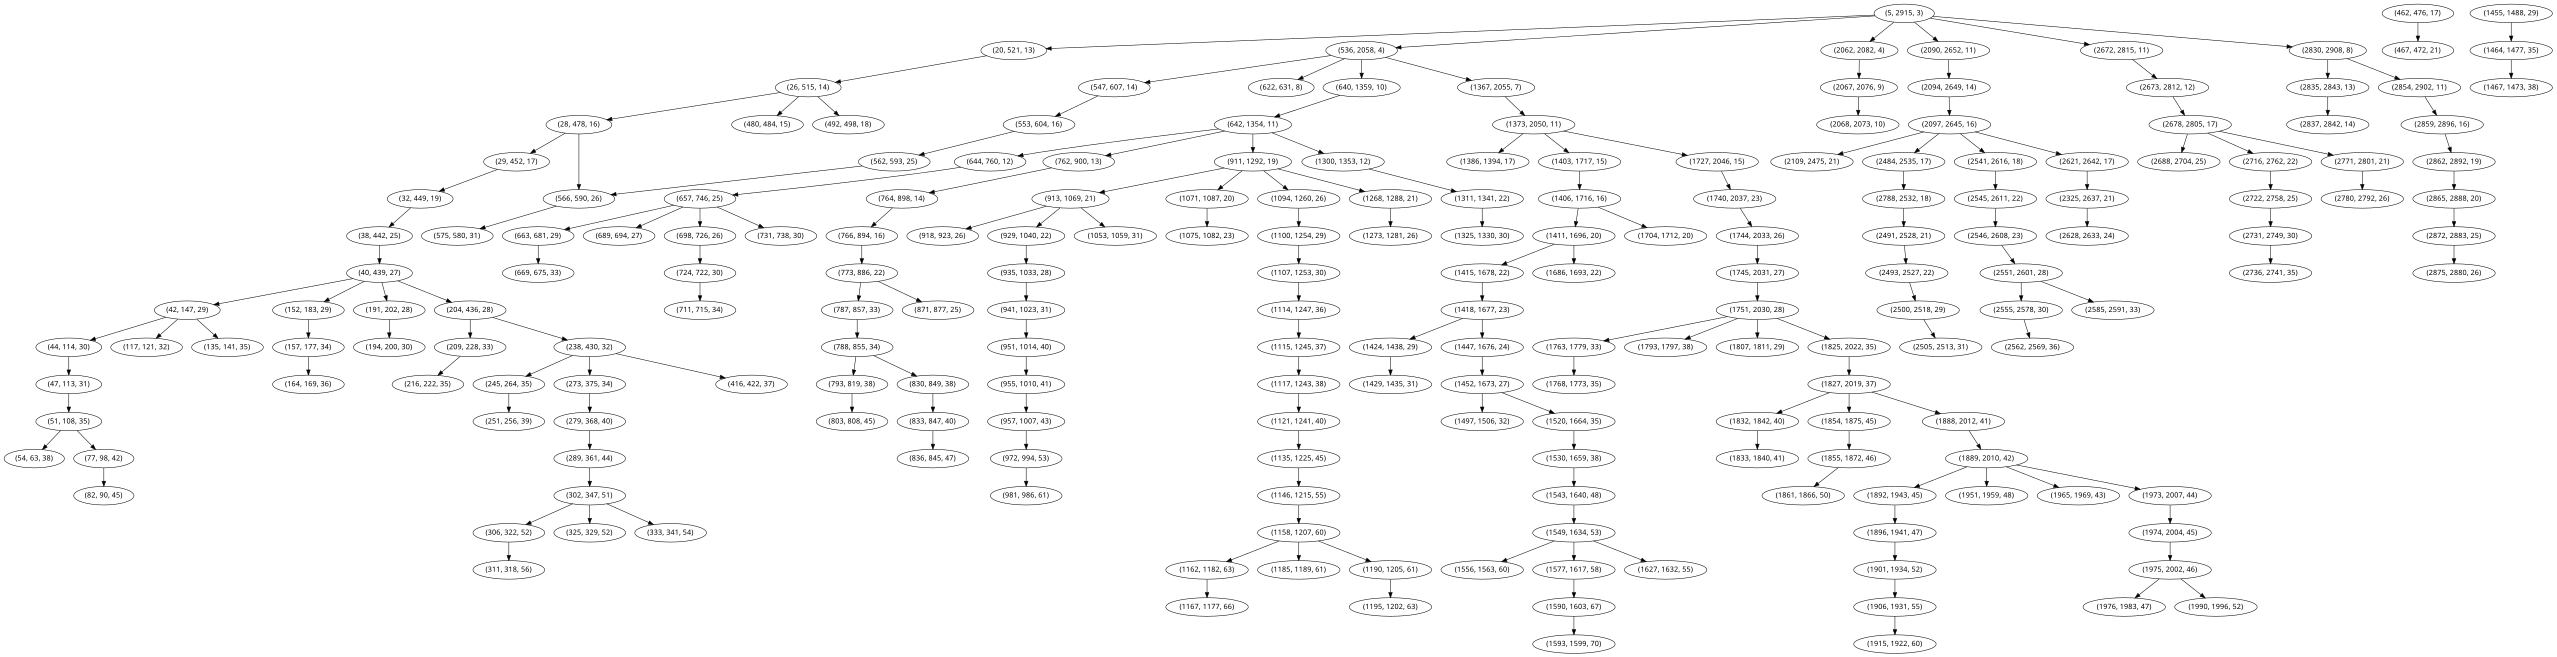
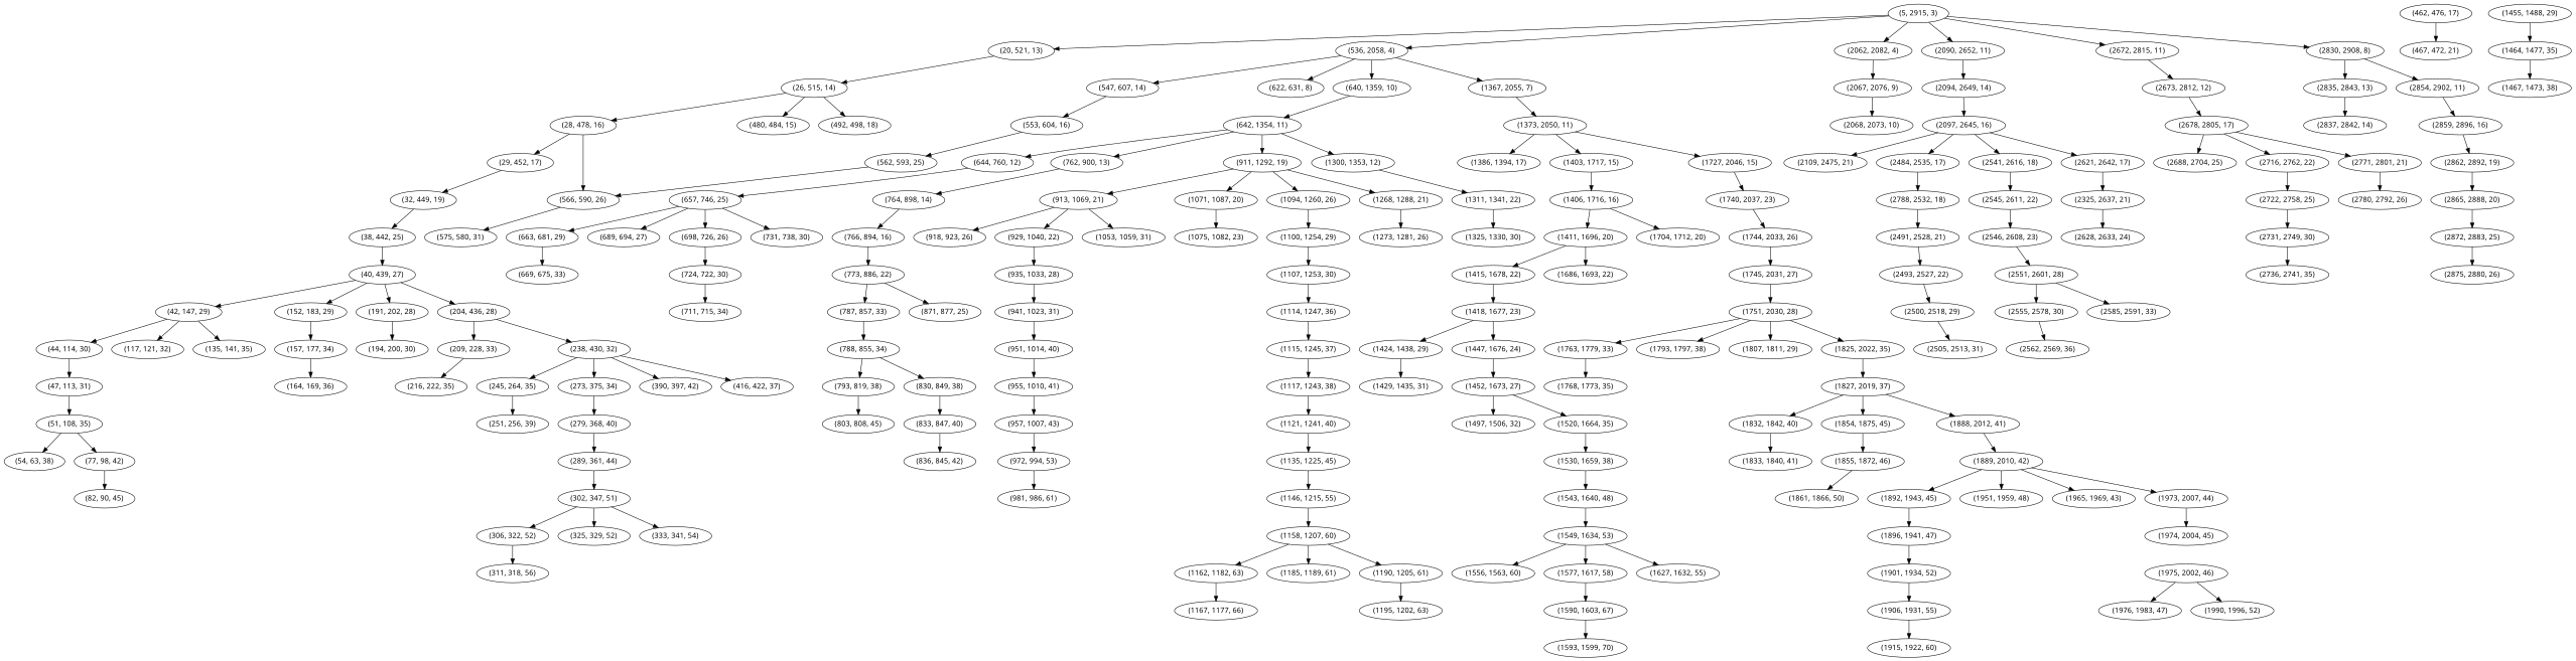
  digraph {
    fontname="Noto Sans"
    node [fontname="Noto Sans"]
    edge [fontname="Noto Sans"]
    "(5, 2915, 3)"
    "(20, 521, 13)"
    "(536, 2058, 4)"
    "(2062, 2082, 4)"
    "(2090, 2652, 11)"
    "(2672, 2815, 11)"
    "(2830, 2908, 8)"
    "(26, 515, 14)"
    "(547, 607, 14)"
    "(622, 631, 8)"
    "(640, 1359, 10)"
    "(1367, 2055, 7)"
    "(2067, 2076, 9)"
    "(2094, 2649, 14)"
    "(2673, 2812, 12)"
    "(2835, 2843, 13)"
    "(2854, 2902, 11)"
    "(28, 478, 16)"
    "(480, 484, 15)"
    "(492, 498, 18)"
    "(29, 452, 17)"
    "(566, 590, 26)"
    "(32, 449, 19)"
    "(462, 476, 17)"
    "(467, 472, 21)"
    "(38, 442, 25)"
    "(40, 439, 27)"
    "(42, 147, 29)"
    "(152, 183, 29)"
    "(191, 202, 28)"
    "(204, 436, 28)"
    "(44, 114, 30)"
    "(117, 121, 32)"
    "(135, 141, 35)"
    "(157, 177, 34)"
    "(194, 200, 30)"
    "(209, 228, 33)"
    "(238, 430, 32)"
    "(47, 113, 31)"
    "(51, 108, 35)"
    "(54, 63, 38)"
    "(77, 98, 42)"
    "(82, 90, 45)"
    "(164, 169, 36)"
    "(216, 222, 35)"
    "(245, 264, 35)"
    "(273, 375, 34)"
+   "(390, 397, 42)"
    "(416, 422, 37)"
    "(251, 256, 39)"
    "(279, 368, 40)"
    "(289, 361, 44)"
    "(302, 347, 51)"
    "(306, 322, 52)"
    "(325, 329, 52)"
    "(333, 341, 54)"
    "(311, 318, 56)"
    "(553, 604, 16)"
    "(642, 1354, 11)"
    "(1373, 2050, 11)"
    "(562, 593, 25)"
    "(575, 580, 31)"
    "(644, 760, 12)"
    "(762, 900, 13)"
    "(911, 1292, 19)"
    "(1300, 1353, 12)"
    "(657, 746, 25)"
    "(764, 898, 14)"
    "(913, 1069, 21)"
    "(1071, 1087, 20)"
    "(1094, 1260, 26)"
    "(1268, 1288, 21)"
    "(1311, 1341, 22)"
    "(663, 681, 29)"
    "(689, 694, 27)"
    "(698, 726, 26)"
    "(731, 738, 30)"
    "(669, 675, 33)"
    n79 [label="(724, 722, 30)"]
    "(711, 715, 34)"
    "(766, 894, 16)"
    "(773, 886, 22)"
    "(787, 857, 33)"
    "(871, 877, 25)"
    "(788, 855, 34)"
    "(793, 819, 38)"
    "(830, 849, 38)"
    "(803, 808, 45)"
    "(833, 847, 40)"
-   "(836, 845, 42)" [label="(836, 845, 47)"]
+   "(836, 845, 42)"
    "(918, 923, 26)"
    "(929, 1040, 22)"
    "(1053, 1059, 31)"
    "(1075, 1082, 23)"
    "(1100, 1254, 29)"
    "(1273, 1281, 26)"
    "(935, 1033, 28)"
    "(941, 1023, 31)"
    "(951, 1014, 40)"
    "(955, 1010, 41)"
    "(957, 1007, 43)"
    "(972, 994, 53)"
    "(981, 986, 61)"
    "(1107, 1253, 30)"
    "(1114, 1247, 36)"
    "(1115, 1245, 37)"
    "(1117, 1243, 38)"
    "(1121, 1241, 40)"
    "(1135, 1225, 45)"
    "(1146, 1215, 55)"
    "(1158, 1207, 60)"
    "(1162, 1182, 63)"
    "(1185, 1189, 61)"
    "(1190, 1205, 61)"
    "(1167, 1177, 66)"
    "(1195, 1202, 63)"
    "(1325, 1330, 30)"
    "(1386, 1394, 17)"
    "(1403, 1717, 15)"
    "(1727, 2046, 15)"
    "(1406, 1716, 16)"
    "(1740, 2037, 23)"
    "(1411, 1696, 20)"
    "(1704, 1712, 20)"
    "(1415, 1678, 22)"
    "(1686, 1693, 22)"
    "(1418, 1677, 23)"
    "(1424, 1438, 29)"
    "(1447, 1676, 24)"
    "(1429, 1435, 31)"
    "(1452, 1673, 27)"
    "(1497, 1506, 32)"
    "(1520, 1664, 35)"
    "(1455, 1488, 29)"
    "(1464, 1477, 35)"
    "(1530, 1659, 38)"
    "(1467, 1473, 38)"
    "(1543, 1640, 48)"
    "(1549, 1634, 53)"
    "(1556, 1563, 60)"
    "(1577, 1617, 58)"
    "(1627, 1632, 55)"
    "(1590, 1603, 67)"
    "(1593, 1599, 70)"
    "(1744, 2033, 26)"
    "(1745, 2031, 27)"
    "(1751, 2030, 28)"
    "(1763, 1779, 33)"
    "(1793, 1797, 38)"
    "(1807, 1811, 29)"
    "(1825, 2022, 35)"
    "(1768, 1773, 35)"
    "(1827, 2019, 37)"
    "(1832, 1842, 40)"
    "(1854, 1875, 45)"
    "(1888, 2012, 41)"
    "(1833, 1840, 41)"
    "(1855, 1872, 46)"
    "(1889, 2010, 42)"
    "(1861, 1866, 50)"
    "(1892, 1943, 45)"
    "(1951, 1959, 48)"
    "(1965, 1969, 43)"
    "(1973, 2007, 44)"
    "(1896, 1941, 47)"
    "(1974, 2004, 45)"
    "(1901, 1934, 52)"
    "(1906, 1931, 55)"
    "(1915, 1922, 60)"
    "(1975, 2002, 46)"
    "(1976, 1983, 47)"
    "(1990, 1996, 52)"
    "(2068, 2073, 10)"
    "(2097, 2645, 16)"
    "(2109, 2475, 21)"
    "(2484, 2535, 17)"
    "(2541, 2616, 18)"
    "(2621, 2642, 17)"
    n179 [label="(2788, 2532, 18)"]
    "(2545, 2611, 22)"
    n181 [label="(2325, 2637, 21)"]
    "(2491, 2528, 21)"
    "(2493, 2527, 22)"
    "(2500, 2518, 29)"
    "(2505, 2513, 31)"
    "(2546, 2608, 23)"
    "(2551, 2601, 28)"
    "(2555, 2578, 30)"
    "(2585, 2591, 33)"
    "(2562, 2569, 36)"
    "(2628, 2633, 24)"
    "(2678, 2805, 17)"
    "(2688, 2704, 25)"
    "(2716, 2762, 22)"
    "(2771, 2801, 21)"
    "(2722, 2758, 25)"
    "(2780, 2792, 26)"
    "(2731, 2749, 30)"
    "(2736, 2741, 35)"
    "(2837, 2842, 14)"
    "(2859, 2896, 16)"
    "(2862, 2892, 19)"
    "(2865, 2888, 20)"
    "(2872, 2883, 25)"
    "(2875, 2880, 26)"
    "(5, 2915, 3)" -> "(20, 521, 13)"
    "(5, 2915, 3)" -> "(536, 2058, 4)"
    "(5, 2915, 3)" -> "(2062, 2082, 4)"
    "(5, 2915, 3)" -> "(2090, 2652, 11)"
    "(5, 2915, 3)" -> "(2672, 2815, 11)"
    "(5, 2915, 3)" -> "(2830, 2908, 8)"
    "(20, 521, 13)" -> "(26, 515, 14)"
    "(536, 2058, 4)" -> "(547, 607, 14)"
    "(536, 2058, 4)" -> "(622, 631, 8)"
    "(536, 2058, 4)" -> "(640, 1359, 10)"
    "(536, 2058, 4)" -> "(1367, 2055, 7)"
    "(2062, 2082, 4)" -> "(2067, 2076, 9)"
    "(2090, 2652, 11)" -> "(2094, 2649, 14)"
    "(2672, 2815, 11)" -> "(2673, 2812, 12)"
    "(2830, 2908, 8)" -> "(2835, 2843, 13)"
    "(2830, 2908, 8)" -> "(2854, 2902, 11)"
    "(26, 515, 14)" -> "(28, 478, 16)"
    "(26, 515, 14)" -> "(480, 484, 15)"
    "(26, 515, 14)" -> "(492, 498, 18)"
    "(547, 607, 14)" -> "(553, 604, 16)"
    "(640, 1359, 10)" -> "(642, 1354, 11)"
    "(1367, 2055, 7)" -> "(1373, 2050, 11)"
    "(2067, 2076, 9)" -> "(2068, 2073, 10)"
    "(2094, 2649, 14)" -> "(2097, 2645, 16)"
    "(2673, 2812, 12)" -> "(2678, 2805, 17)"
    "(2835, 2843, 13)" -> "(2837, 2842, 14)"
    "(2854, 2902, 11)" -> "(2859, 2896, 16)"
    "(28, 478, 16)" -> "(29, 452, 17)"
    "(28, 478, 16)" -> "(566, 590, 26)"
    "(29, 452, 17)" -> "(32, 449, 19)"
    "(566, 590, 26)" -> "(575, 580, 31)"
    "(32, 449, 19)" -> "(38, 442, 25)"
    "(462, 476, 17)" -> "(467, 472, 21)"
    "(38, 442, 25)" -> "(40, 439, 27)"
    "(40, 439, 27)" -> "(42, 147, 29)"
    "(40, 439, 27)" -> "(152, 183, 29)"
    "(40, 439, 27)" -> "(191, 202, 28)"
    "(40, 439, 27)" -> "(204, 436, 28)"
    "(42, 147, 29)" -> "(44, 114, 30)"
    "(42, 147, 29)" -> "(117, 121, 32)"
    "(42, 147, 29)" -> "(135, 141, 35)"
    "(152, 183, 29)" -> "(157, 177, 34)"
    "(191, 202, 28)" -> "(194, 200, 30)"
    "(204, 436, 28)" -> "(209, 228, 33)"
    "(204, 436, 28)" -> "(238, 430, 32)"
    "(44, 114, 30)" -> "(47, 113, 31)"
    "(157, 177, 34)" -> "(164, 169, 36)"
    "(209, 228, 33)" -> "(216, 222, 35)"
    "(238, 430, 32)" -> "(245, 264, 35)"
    "(238, 430, 32)" -> "(273, 375, 34)"
+   "(238, 430, 32)" -> "(390, 397, 42)"
    "(238, 430, 32)" -> "(416, 422, 37)"
    "(47, 113, 31)" -> "(51, 108, 35)"
    "(51, 108, 35)" -> "(54, 63, 38)"
    "(51, 108, 35)" -> "(77, 98, 42)"
    "(77, 98, 42)" -> "(82, 90, 45)"
    "(245, 264, 35)" -> "(251, 256, 39)"
    "(273, 375, 34)" -> "(279, 368, 40)"
    "(279, 368, 40)" -> "(289, 361, 44)"
    "(289, 361, 44)" -> "(302, 347, 51)"
    "(302, 347, 51)" -> "(306, 322, 52)"
    "(302, 347, 51)" -> "(325, 329, 52)"
    "(302, 347, 51)" -> "(333, 341, 54)"
    "(306, 322, 52)" -> "(311, 318, 56)"
    "(553, 604, 16)" -> "(562, 593, 25)"
    "(642, 1354, 11)" -> "(644, 760, 12)"
    "(642, 1354, 11)" -> "(762, 900, 13)"
    "(642, 1354, 11)" -> "(911, 1292, 19)"
    "(642, 1354, 11)" -> "(1300, 1353, 12)"
    "(1373, 2050, 11)" -> "(1386, 1394, 17)"
    "(1373, 2050, 11)" -> "(1403, 1717, 15)"
    "(1373, 2050, 11)" -> "(1727, 2046, 15)"
    "(562, 593, 25)" -> "(566, 590, 26)"
    "(644, 760, 12)" -> "(657, 746, 25)"
    "(762, 900, 13)" -> "(764, 898, 14)"
    "(911, 1292, 19)" -> "(913, 1069, 21)"
    "(911, 1292, 19)" -> "(1071, 1087, 20)"
    "(911, 1292, 19)" -> "(1094, 1260, 26)"
    "(911, 1292, 19)" -> "(1268, 1288, 21)"
    "(1300, 1353, 12)" -> "(1311, 1341, 22)"
    "(657, 746, 25)" -> "(663, 681, 29)"
    "(657, 746, 25)" -> "(689, 694, 27)"
    "(657, 746, 25)" -> "(698, 726, 26)"
    "(657, 746, 25)" -> "(731, 738, 30)"
    "(764, 898, 14)" -> "(766, 894, 16)"
    "(913, 1069, 21)" -> "(918, 923, 26)"
    "(913, 1069, 21)" -> "(929, 1040, 22)"
    "(913, 1069, 21)" -> "(1053, 1059, 31)"
    "(1071, 1087, 20)" -> "(1075, 1082, 23)"
    "(1094, 1260, 26)" -> "(1100, 1254, 29)"
    "(1268, 1288, 21)" -> "(1273, 1281, 26)"
    "(1311, 1341, 22)" -> "(1325, 1330, 30)"
    "(663, 681, 29)" -> "(669, 675, 33)"
    "(698, 726, 26)" -> n79
    n79 -> "(711, 715, 34)"
    "(766, 894, 16)" -> "(773, 886, 22)"
    "(773, 886, 22)" -> "(787, 857, 33)"
    "(773, 886, 22)" -> "(871, 877, 25)"
    "(787, 857, 33)" -> "(788, 855, 34)"
    "(788, 855, 34)" -> "(793, 819, 38)"
    "(788, 855, 34)" -> "(830, 849, 38)"
    "(793, 819, 38)" -> "(803, 808, 45)"
    "(830, 849, 38)" -> "(833, 847, 40)"
    "(833, 847, 40)" -> "(836, 845, 42)"
    "(929, 1040, 22)" -> "(935, 1033, 28)"
    "(1100, 1254, 29)" -> "(1107, 1253, 30)"
    "(935, 1033, 28)" -> "(941, 1023, 31)"
    "(941, 1023, 31)" -> "(951, 1014, 40)"
    "(951, 1014, 40)" -> "(955, 1010, 41)"
    "(955, 1010, 41)" -> "(957, 1007, 43)"
    "(957, 1007, 43)" -> "(972, 994, 53)"
    "(972, 994, 53)" -> "(981, 986, 61)"
    "(1107, 1253, 30)" -> "(1114, 1247, 36)"
    "(1114, 1247, 36)" -> "(1115, 1245, 37)"
    "(1115, 1245, 37)" -> "(1117, 1243, 38)"
    "(1117, 1243, 38)" -> "(1121, 1241, 40)"
    "(1121, 1241, 40)" -> "(1135, 1225, 45)"
    "(1135, 1225, 45)" -> "(1146, 1215, 55)"
    "(1146, 1215, 55)" -> "(1158, 1207, 60)"
    "(1158, 1207, 60)" -> "(1162, 1182, 63)"
    "(1158, 1207, 60)" -> "(1185, 1189, 61)"
    "(1158, 1207, 60)" -> "(1190, 1205, 61)"
    "(1162, 1182, 63)" -> "(1167, 1177, 66)"
    "(1190, 1205, 61)" -> "(1195, 1202, 63)"
    "(1403, 1717, 15)" -> "(1406, 1716, 16)"
    "(1727, 2046, 15)" -> "(1740, 2037, 23)"
    "(1406, 1716, 16)" -> "(1411, 1696, 20)"
    "(1406, 1716, 16)" -> "(1704, 1712, 20)"
    "(1740, 2037, 23)" -> "(1744, 2033, 26)"
    "(1411, 1696, 20)" -> "(1415, 1678, 22)"
    "(1411, 1696, 20)" -> "(1686, 1693, 22)"
    "(1415, 1678, 22)" -> "(1418, 1677, 23)"
    "(1418, 1677, 23)" -> "(1424, 1438, 29)"
    "(1418, 1677, 23)" -> "(1447, 1676, 24)"
    "(1424, 1438, 29)" -> "(1429, 1435, 31)"
    "(1447, 1676, 24)" -> "(1452, 1673, 27)"
    "(1452, 1673, 27)" -> "(1497, 1506, 32)"
    "(1452, 1673, 27)" -> "(1520, 1664, 35)"
    "(1520, 1664, 35)" -> "(1530, 1659, 38)"
    "(1455, 1488, 29)" -> "(1464, 1477, 35)"
    "(1464, 1477, 35)" -> "(1467, 1473, 38)"
    "(1530, 1659, 38)" -> "(1543, 1640, 48)"
    "(1543, 1640, 48)" -> "(1549, 1634, 53)"
    "(1549, 1634, 53)" -> "(1556, 1563, 60)"
    "(1549, 1634, 53)" -> "(1577, 1617, 58)"
    "(1549, 1634, 53)" -> "(1627, 1632, 55)"
    "(1577, 1617, 58)" -> "(1590, 1603, 67)"
    "(1590, 1603, 67)" -> "(1593, 1599, 70)"
    "(1744, 2033, 26)" -> "(1745, 2031, 27)"
    "(1745, 2031, 27)" -> "(1751, 2030, 28)"
    "(1751, 2030, 28)" -> "(1763, 1779, 33)"
    "(1751, 2030, 28)" -> "(1793, 1797, 38)"
    "(1751, 2030, 28)" -> "(1807, 1811, 29)"
    "(1751, 2030, 28)" -> "(1825, 2022, 35)"
    "(1763, 1779, 33)" -> "(1768, 1773, 35)"
    "(1825, 2022, 35)" -> "(1827, 2019, 37)"
    "(1827, 2019, 37)" -> "(1832, 1842, 40)"
    "(1827, 2019, 37)" -> "(1854, 1875, 45)"
    "(1827, 2019, 37)" -> "(1888, 2012, 41)"
    "(1832, 1842, 40)" -> "(1833, 1840, 41)"
    "(1854, 1875, 45)" -> "(1855, 1872, 46)"
    "(1888, 2012, 41)" -> "(1889, 2010, 42)"
    "(1855, 1872, 46)" -> "(1861, 1866, 50)"
    "(1889, 2010, 42)" -> "(1892, 1943, 45)"
    "(1889, 2010, 42)" -> "(1951, 1959, 48)"
    "(1889, 2010, 42)" -> "(1965, 1969, 43)"
    "(1889, 2010, 42)" -> "(1973, 2007, 44)"
    "(1892, 1943, 45)" -> "(1896, 1941, 47)"
    "(1973, 2007, 44)" -> "(1974, 2004, 45)"
    "(1896, 1941, 47)" -> "(1901, 1934, 52)"
-   "(1974, 2004, 45)" -> "(1975, 2002, 46)"
    "(1901, 1934, 52)" -> "(1906, 1931, 55)"
    "(1906, 1931, 55)" -> "(1915, 1922, 60)"
    "(1975, 2002, 46)" -> "(1976, 1983, 47)"
    "(1975, 2002, 46)" -> "(1990, 1996, 52)"
    "(2097, 2645, 16)" -> "(2109, 2475, 21)"
    "(2097, 2645, 16)" -> "(2484, 2535, 17)"
    "(2097, 2645, 16)" -> "(2541, 2616, 18)"
    "(2097, 2645, 16)" -> "(2621, 2642, 17)"
    "(2484, 2535, 17)" -> n179
    "(2541, 2616, 18)" -> "(2545, 2611, 22)"
    "(2621, 2642, 17)" -> n181
    n179 -> "(2491, 2528, 21)"
    "(2545, 2611, 22)" -> "(2546, 2608, 23)"
    n181 -> "(2628, 2633, 24)"
    "(2491, 2528, 21)" -> "(2493, 2527, 22)"
    "(2493, 2527, 22)" -> "(2500, 2518, 29)"
    "(2500, 2518, 29)" -> "(2505, 2513, 31)"
    "(2546, 2608, 23)" -> "(2551, 2601, 28)"
    "(2551, 2601, 28)" -> "(2555, 2578, 30)"
    "(2551, 2601, 28)" -> "(2585, 2591, 33)"
    "(2555, 2578, 30)" -> "(2562, 2569, 36)"
    "(2678, 2805, 17)" -> "(2688, 2704, 25)"
    "(2678, 2805, 17)" -> "(2716, 2762, 22)"
    "(2678, 2805, 17)" -> "(2771, 2801, 21)"
    "(2716, 2762, 22)" -> "(2722, 2758, 25)"
    "(2771, 2801, 21)" -> "(2780, 2792, 26)"
    "(2722, 2758, 25)" -> "(2731, 2749, 30)"
    "(2731, 2749, 30)" -> "(2736, 2741, 35)"
    "(2859, 2896, 16)" -> "(2862, 2892, 19)"
    "(2862, 2892, 19)" -> "(2865, 2888, 20)"
    "(2865, 2888, 20)" -> "(2872, 2883, 25)"
    "(2872, 2883, 25)" -> "(2875, 2880, 26)"
  }
